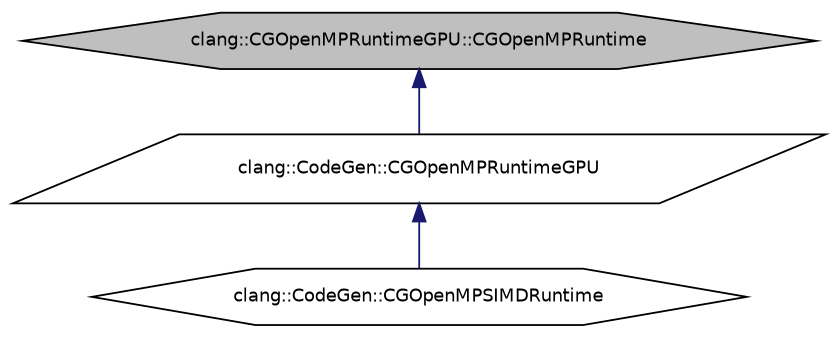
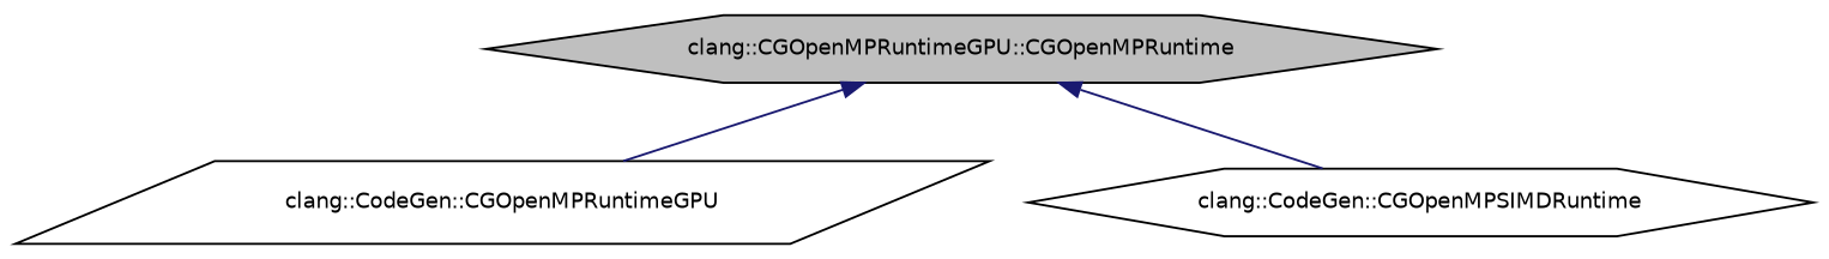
  digraph {
    node [color=black fontname=Helvetica fontsize=10 shape=hexagon]
    edge [color=midnightblue dir=back fontname=Helvetica fontsize=10 labelfontname=Helvetica labelfontsize=10 style=solid]
    n1 [fillcolor=grey75 fontcolor=black height=0.2 label="clang::CGOpenMPRuntimeGPU::CGOpenMPRuntime" style=filled width=0.4]
    n2 [height=0.2 label="clang::CodeGen::CGOpenMPRuntimeGPU" shape=parallelogram width=0.4]
    n3 [height=0.2 label="clang::CodeGen::CGOpenMPSIMDRuntime" width=0.4]
    n1 -> n2
-   n2 -> n3
+   n1 -> n3
  }
